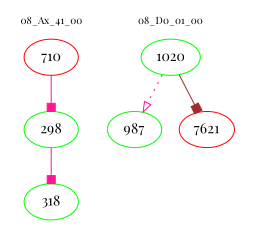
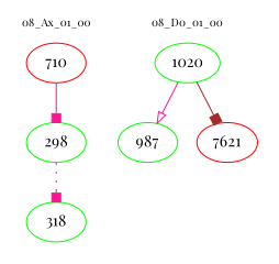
  digraph {
    fontname="Playfair Display"
    node [color=green fontname="Playfair Display"]
    edge [arrowhead=box color=deeppink fontname="Playfair Display" style=dotted]
    n1 [label=298]
    n2 [label=318]
    n3 [color=red label=710]
    n4 [label=1020]
    n5 [label=987]
    n6 [color=red label=7621]
    subgraph cluster_1 {
      color=white
      fontsize=10
-     label="08_Ax_41_00"
+     label="08_Ax_01_00"
      n1
      n2
      n3
    }
    subgraph cluster_2 {
      color=white
      fontsize=10
      label="08_D0_01_00"
      n4
      n5
      n6
    }
-   n1 -> n2 [style=solid]
+   n1 -> n2
    n3 -> n1 [style=solid]
-   n4 -> n5 [arrowhead=onormal]
+   n4 -> n5 [arrowhead=onormal style=solid]
    n4 -> n6 [color=brown style=solid]
  }
